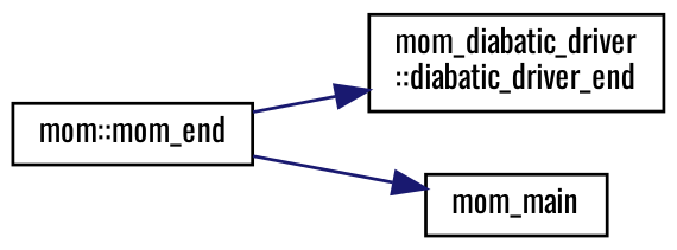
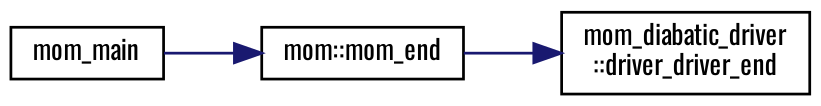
  digraph {
    fontname=Oswald
    rankdir=RL
    node [color=black fillcolor=white fontname=Oswald fontsize=10 shape=record style=filled]
    edge [color=midnightblue dir=back fontname=Oswald fontsize=10 labelfontname=Helvetica labelfontsize=10 style=solid]
-   n1 [height=0.2 label="mom_diabatic_driver\l::diabatic_driver_end" width=0.4]
+   n1 [height=0.2 label="mom_diabatic_driver\l::driver_driver_end" width=0.4]
    n2 [height=0.2 label="mom::mom_end" width=0.4]
    n3 [height=0.2 label=mom_main width=0.4]
    n1 -> n2
-   n3 -> n2
+   n2 -> n3
  }
